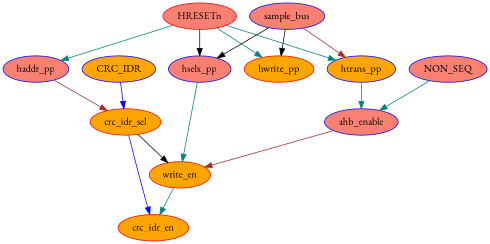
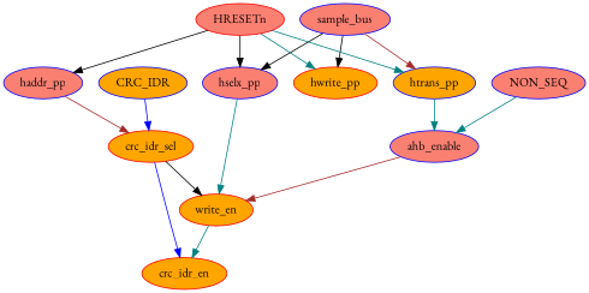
  strict digraph {
    fontname="EB Garamond"
    node [color=blue complexity=7 fillcolor=orange fontname="EB Garamond" style=filled]
    edge [color=teal fontname="EB Garamond"]
    hwrite_pp [color=red importance=0.0708555020299 rank=0.0101222145757]
    write_en [color=red complexity=3 importance=0.0485536800961 rank=0.016184560032]
    crc_idr_en [color=red complexity=0 importance=0.0189771481698 rank=0.0]
    CRC_IDR [complexity=6 importance=0.0493199341488 rank=0.0082199890248]
    crc_idr_sel [color=red complexity=3 importance=0.0380748961064 rank=0.0126916320355]
    NON_SEQ [complexity=10 fillcolor=salmon importance=0.0878171608723 rank=0.00878171608723]
    ahb_enable [fillcolor=salmon importance=0.0765721228299 rank=0.01093887469]
    hselx_pp [fillcolor=salmon importance=0.0715583190542 rank=0.0102226170077]
    sample_bus [fillcolor=salmon importance=0.107698728648 rank=0.015385532664]
    htrans_pp [complexity=10 importance=0.0988739447636 rank=0.00988739447636]
    haddr_pp [complexity=6 fillcolor=salmon importance=0.0603767180401 rank=0.01006278634]
    HRESETn [color=red fillcolor=salmon importance=0.0716217560826 rank=0.0102316794404]
    write_en -> crc_idr_en
    CRC_IDR -> crc_idr_sel [color=blue]
    crc_idr_sel -> write_en [color=black]
    crc_idr_sel -> crc_idr_en [color=blue]
    NON_SEQ -> ahb_enable
    ahb_enable -> write_en [color=brown]
    hselx_pp -> write_en
    sample_bus -> hwrite_pp [color=black]
    sample_bus -> hselx_pp [color=black]
    sample_bus -> htrans_pp [color=brown]
    htrans_pp -> ahb_enable
    haddr_pp -> crc_idr_sel [color=brown]
    HRESETn -> hwrite_pp
    HRESETn -> hselx_pp [color=black]
    HRESETn -> htrans_pp
-   HRESETn -> haddr_pp
+   HRESETn -> haddr_pp [color=black]
  }
